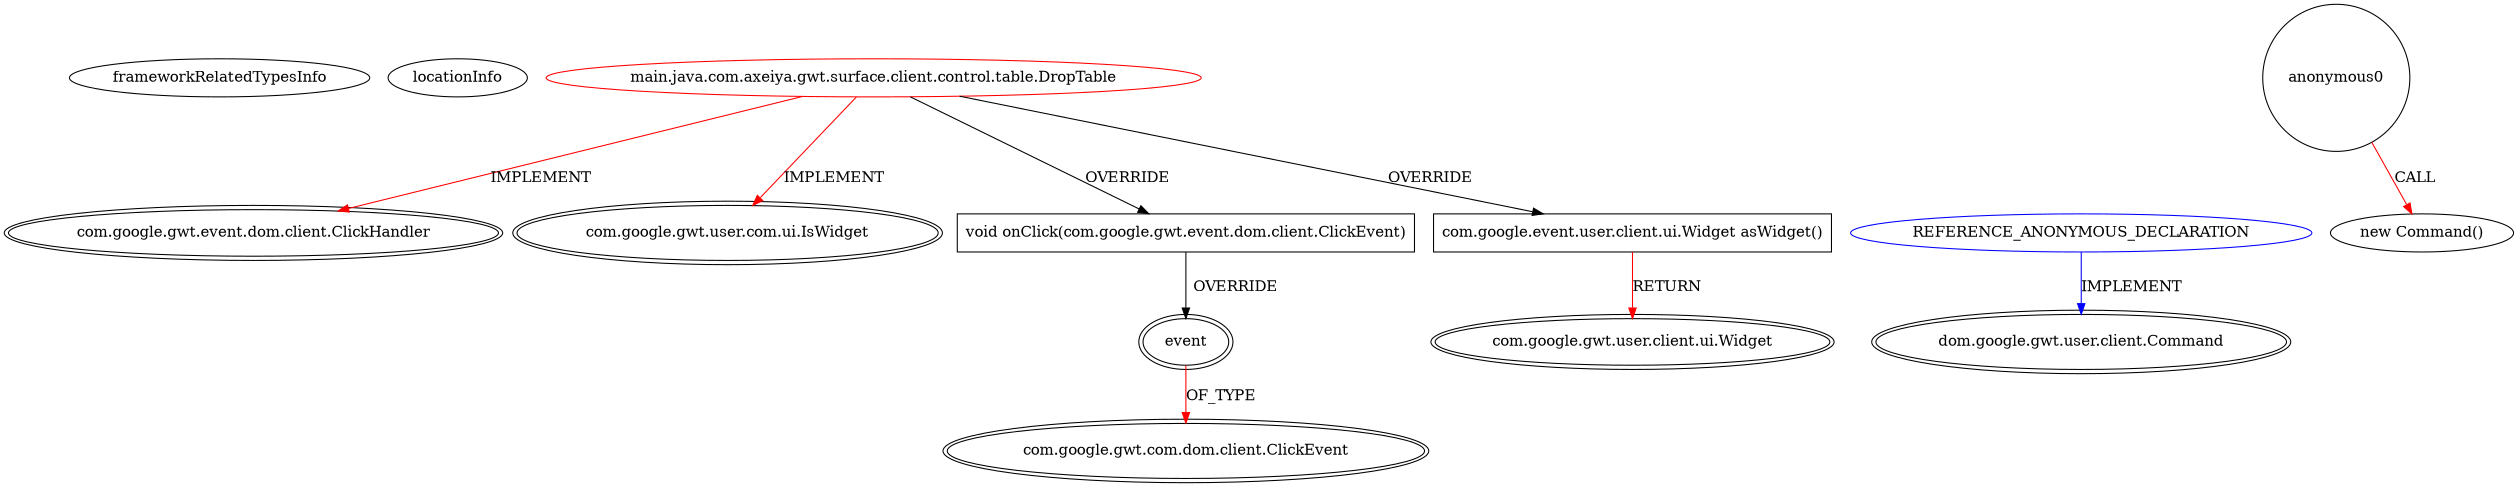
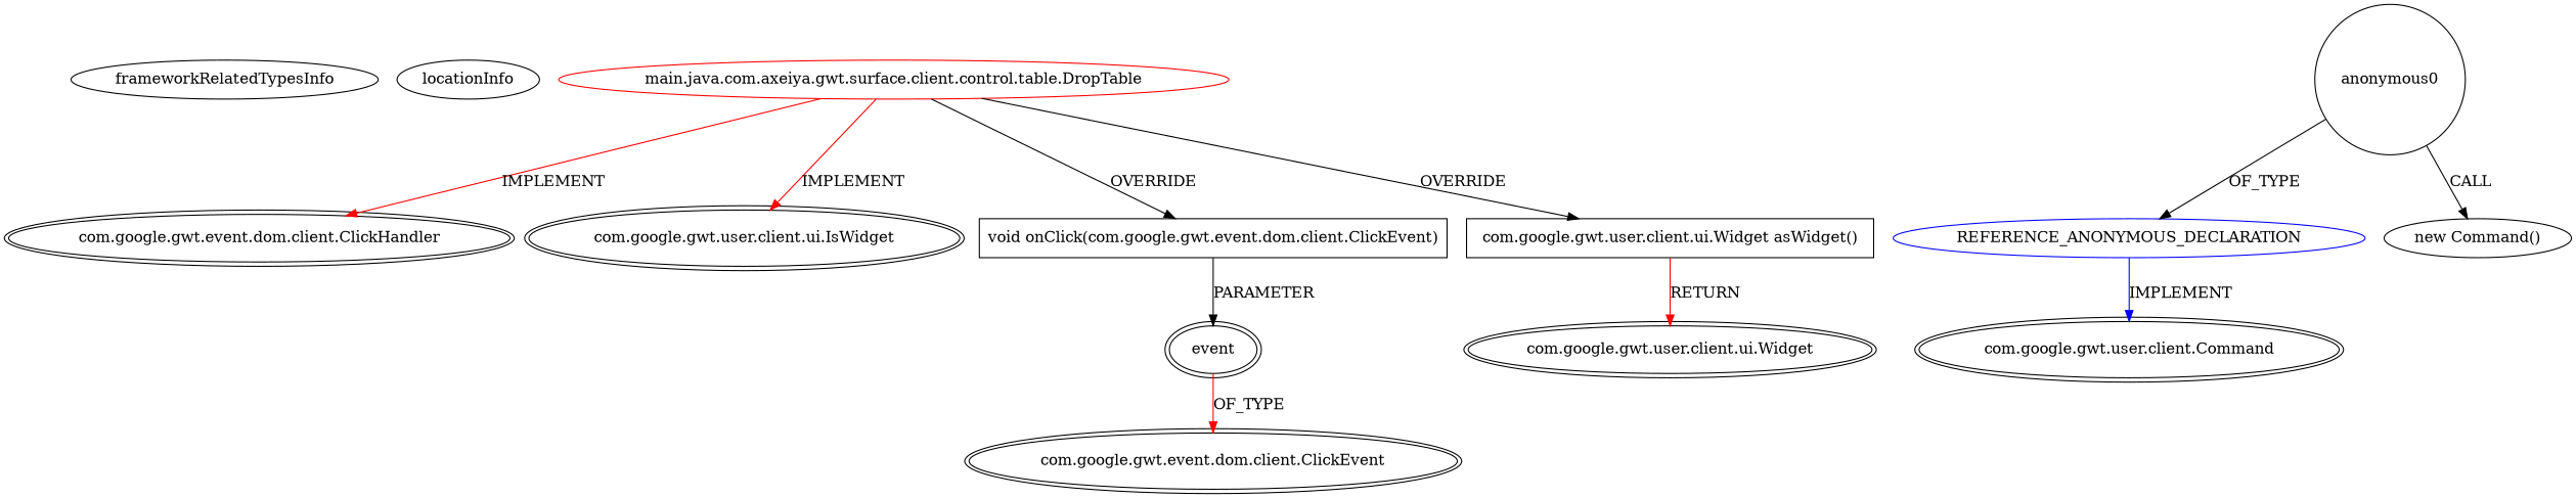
  digraph {
    node [isFrameworkType=false vertexType=FRAMEWORK_INTERFACE_TYPE]
    frameworkRelatedTypesInfo [0="com.google.gwt.event.dom.client.ClickHandler" 1="com.google.gwt.user.client.ui.IsWidget" isFrameworkType="" vertexType=""]
    locationInfo [contextSignature=DropTable filePath="/dapicard-gwt-surface/gwt-surface-master/gwt-surface/src/main/java/com/axeiya/gwt/surface/client/control/table/DropTable.java" graphId=1215 projectName="dapicard-gwt-surface" isFrameworkType="" vertexType=""]
    n3 [color=red label="main.java.com.axeiya.gwt.surface.client.control.table.DropTable" vertexType=ROOT_CLIENT_CLASS_DECLARATION]
    n4 [isFrameworkType=true label="com.google.gwt.event.dom.client.ClickHandler" peripheries=2]
-   n5 [isFrameworkType=true label="com.google.gwt.user.com.ui.IsWidget" peripheries=2]
+   n5 [isFrameworkType=true label="com.google.gwt.user.client.ui.IsWidget" peripheries=2]
    n6 [label="void onClick(com.google.gwt.event.dom.client.ClickEvent)" shape=box vertexType=OVERRIDING_METHOD_DECLARATION]
-   n7 [label="com.google.event.user.client.ui.Widget asWidget()" shape=box vertexType=OVERRIDING_METHOD_DECLARATION]
+   n7 [label="com.google.gwt.user.client.ui.Widget asWidget()" shape=box vertexType=OVERRIDING_METHOD_DECLARATION]
    n8 [isFrameworkType=true label=event peripheries=2 vertexType=PARAMETER_DECLARATION]
    n9 [isFrameworkType=true label="com.google.gwt.user.client.ui.Widget" peripheries=2 vertexType=FRAMEWORK_CLASS_TYPE]
-   n10 [isFrameworkType=true label="com.google.gwt.com.dom.client.ClickEvent" peripheries=2 vertexType=FRAMEWORK_CLASS_TYPE]
+   n10 [isFrameworkType=true label="com.google.gwt.event.dom.client.ClickEvent" peripheries=2 vertexType=FRAMEWORK_CLASS_TYPE]
    n11 [label=anonymous0 shape=circle vertexType=VARIABLE_EXPRESION]
    n12 [color=blue label=REFERENCE_ANONYMOUS_DECLARATION vertexType=REFERENCE_ANONYMOUS_DECLARATION]
    n13 [label="new Command()" vertexType=CONSTRUCTOR_CALL]
-   n14 [isFrameworkType=true label="dom.google.gwt.user.client.Command" peripheries=2]
+   n14 [isFrameworkType=true label="com.google.gwt.user.client.Command" peripheries=2]
    n3 -> n4 [color=red label=IMPLEMENT]
    n3 -> n5 [color=red label=IMPLEMENT]
    n3 -> n6 [label=OVERRIDE]
    n3 -> n7 [label=OVERRIDE]
-   n6 -> n8 [label=OVERRIDE]
+   n6 -> n8 [label=PARAMETER]
    n7 -> n9 [color=red label=RETURN]
    n8 -> n10 [color=red label=OF_TYPE]
-   n11 -> n13 [label=CALL color=red]
+   n11 -> n12 [label=OF_TYPE]
+   n11 -> n13 [label=CALL]
    n12 -> n14 [color=blue label=IMPLEMENT]
  }
